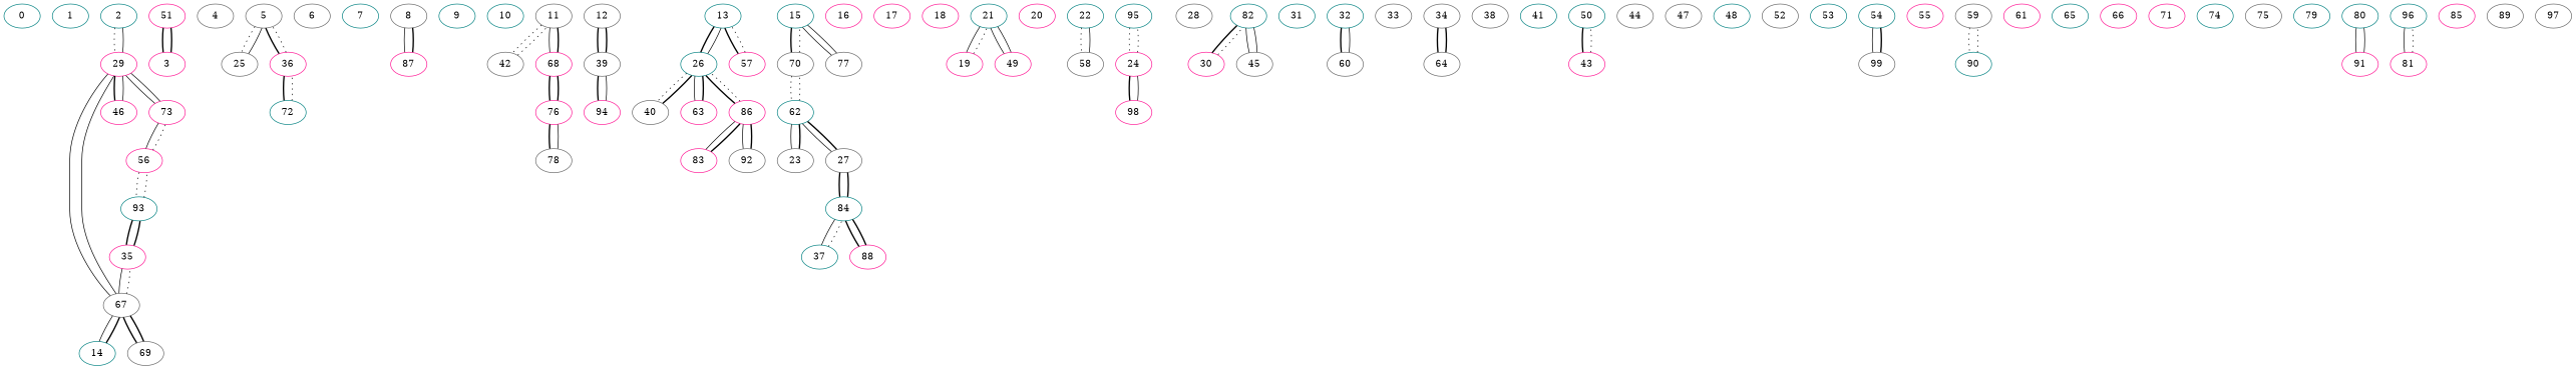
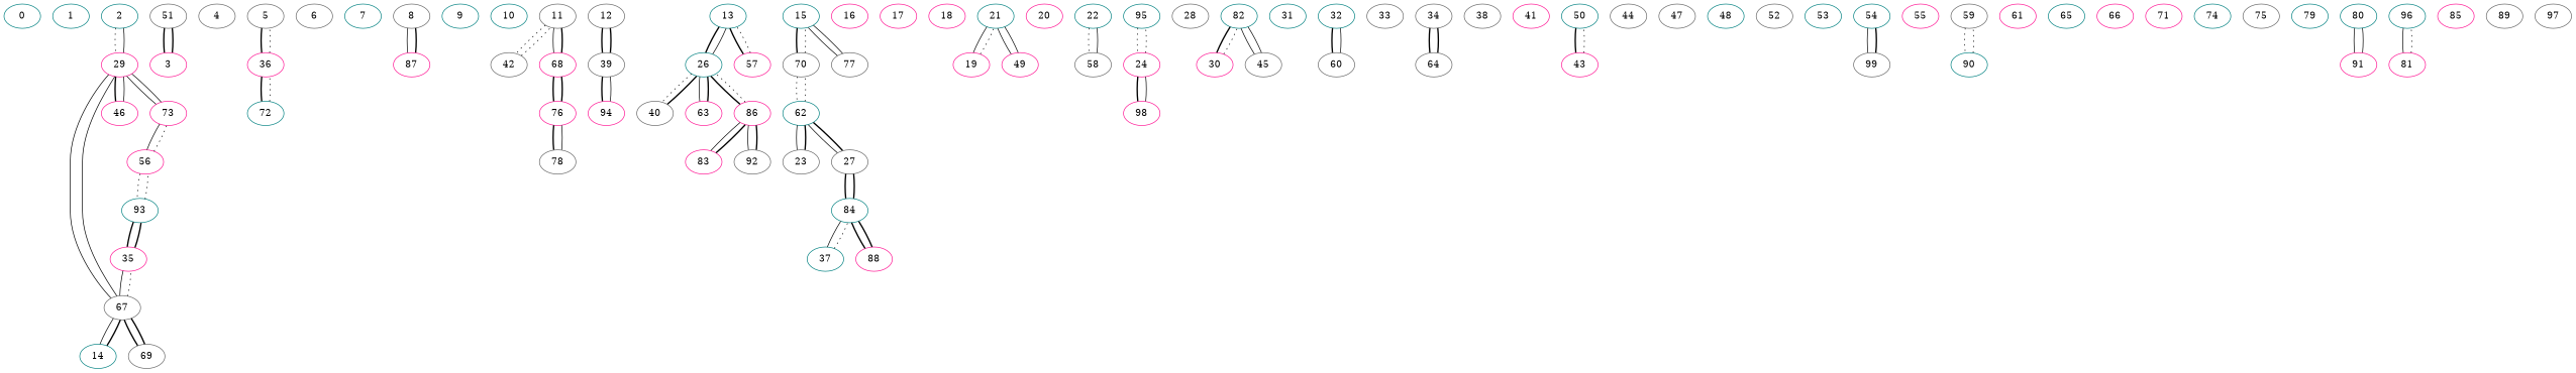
  graph {
    node [color=gray40]
    edge [style=bold]
    0 [color=teal]
    1 [color=teal]
    2 [color=teal]
    29 [color=deeppink]
    67
    46 [color=deeppink]
    73 [color=deeppink]
    14 [color=teal]
    35 [color=deeppink]
    69
    56 [color=deeppink]
-   51 [color=deeppink]
+   51
    3 [color=deeppink]
    4
    5
-   25
    36 [color=deeppink]
    72 [color=teal]
    6
    7 [color=teal]
    8
    87 [color=deeppink]
    9 [color=teal]
    10 [color=teal]
    11
    42
    68 [color=deeppink]
    76 [color=deeppink]
    78
    12
    39
    94 [color=deeppink]
    13 [color=teal]
    26 [color=teal]
    57 [color=deeppink]
    40
    63 [color=deeppink]
    86 [color=deeppink]
    83 [color=deeppink]
    92
    93 [color=teal]
    15 [color=teal]
    70
    77
    62 [color=teal]
    23
    27
    16 [color=deeppink]
    17 [color=deeppink]
    18 [color=deeppink]
    21 [color=teal]
    19 [color=deeppink]
    49 [color=deeppink]
    20 [color=deeppink]
    22 [color=teal]
    58
    84 [color=teal]
    95 [color=teal]
    24 [color=deeppink]
    98 [color=deeppink]
    37 [color=teal]
    88 [color=deeppink]
    28
    82 [color=teal]
    30 [color=deeppink]
    45
    31 [color=teal]
    32 [color=teal]
    60
    33
    34
    64
    38
-   41 [color=teal]
+   41 [color=deeppink]
    50 [color=teal]
    43 [color=deeppink]
    44
    47
    48 [color=teal]
    52
    53 [color=teal]
    54 [color=teal]
    99
    55 [color=deeppink]
    59
    90 [color=teal]
    61 [color=deeppink]
    65 [color=teal]
    66 [color=deeppink]
    71 [color=deeppink]
    74 [color=teal]
    75
    79 [color=teal]
    80 [color=teal]
    91 [color=deeppink]
    96 [color=teal]
    81 [color=deeppink]
    85 [color=deeppink]
    89
    97
    2 -- 29 [style=dotted]
    29 -- 2 [style=solid]
    29 -- 67 [style=solid]
    29 -- 46
    29 -- 73 [style=solid]
    67 -- 29 [style=solid]
    67 -- 14 [style=solid]
    67 -- 35 [style=dotted]
    67 -- 69
    46 -- 29 [style=solid]
    73 -- 29 [style=solid]
    73 -- 56 [style=solid]
    14 -- 67
    35 -- 67 [style=solid]
    35 -- 93
    69 -- 67
    56 -- 73 [style=dotted]
    56 -- 93 [style=dotted]
    51 -- 3
    3 -- 51
-   5 -- 25 [style=dotted]
    5 -- 36
-   25 -- 5 [style=solid]
    36 -- 5 [style=dotted]
    36 -- 72
    72 -- 36 [style=dotted]
    8 -- 87 [style=solid]
    87 -- 8
    11 -- 42 [style=dotted]
    11 -- 68 [style=solid]
    42 -- 11 [style=dotted]
    68 -- 11
    68 -- 76
    76 -- 68
    76 -- 78
    78 -- 76 [style=solid]
    12 -- 39
    39 -- 12
    39 -- 94
    94 -- 39 [style=solid]
    13 -- 26
    13 -- 57
    26 -- 13 [style=solid]
    26 -- 40 [style=dotted]
    26 -- 63 [style=solid]
    26 -- 86
    57 -- 13 [style=dotted]
    40 -- 26
    63 -- 26
    86 -- 26 [style=dotted]
    86 -- 83 [style=solid]
    86 -- 92 [style=solid]
    83 -- 86
    92 -- 86
    93 -- 35
    93 -- 56 [style=dotted]
    15 -- 70
    15 -- 77 [style=solid]
    70 -- 15 [style=dotted]
    70 -- 62 [style=dotted]
    77 -- 15 [style=solid]
    62 -- 70 [style=dotted]
    62 -- 23 [style=solid]
    62 -- 27 [style=solid]
    23 -- 62
    27 -- 62
    27 -- 84
    21 -- 19 [style=solid]
    21 -- 49 [style=solid]
    19 -- 21 [style=dotted]
    49 -- 21 [style=solid]
    22 -- 58 [style=dotted]
    58 -- 22 [style=solid]
    84 -- 27
    84 -- 37 [style=solid]
    84 -- 88
    95 -- 24 [style=dotted]
    24 -- 95 [style=dotted]
    24 -- 98
    98 -- 24 [style=solid]
    37 -- 84 [style=dotted]
    88 -- 84
    82 -- 30
    82 -- 45 [style=solid]
    30 -- 82 [style=dotted]
    45 -- 82 [style=solid]
    32 -- 60
    60 -- 32 [style=solid]
    34 -- 64
    64 -- 34
    50 -- 43
    43 -- 50 [style=dotted]
    54 -- 99 [style=solid]
    99 -- 54
    59 -- 90 [style=dotted]
    90 -- 59 [style=dotted]
    80 -- 91 [style=solid]
    91 -- 80 [style=solid]
    96 -- 81 [style=solid]
    81 -- 96 [style=dotted]
  }
